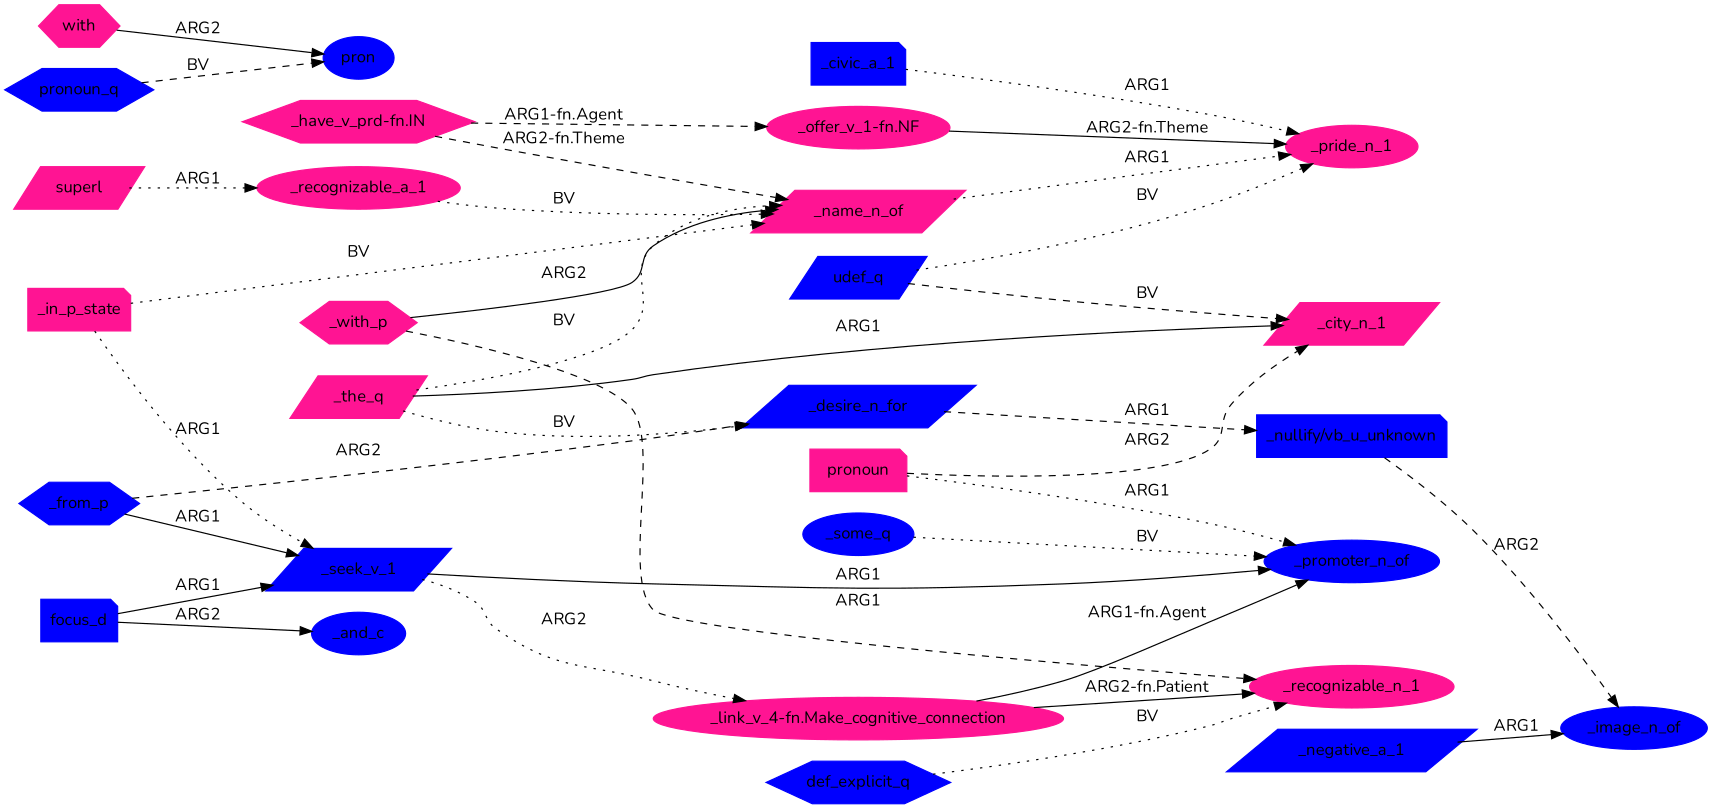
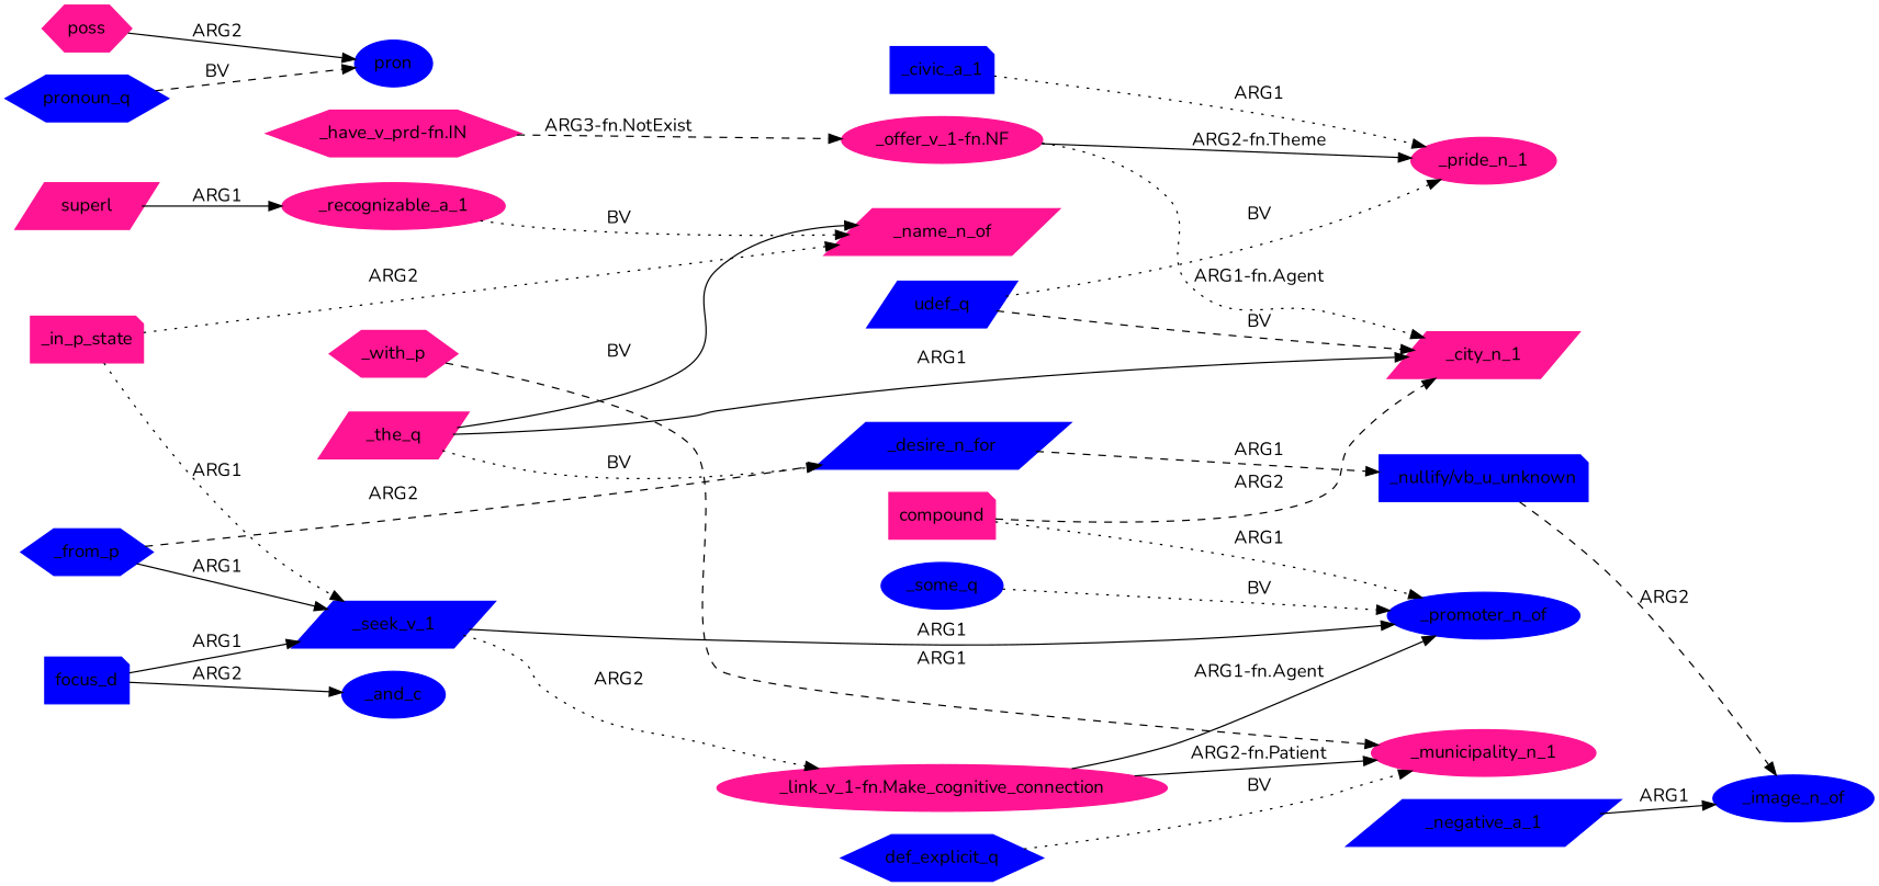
  digraph {
    fontname=Nunito
    rankdir=LR
    node [color=blue fontname=Nunito shape=ellipse style=filled]
    edge [fontname=Nunito style=dotted]
    _civic_a_1 [shape=note]
    _pride_n_1 [color=deeppink]
    "_have_v_prd-fn.IN" [color=deeppink shape=hexagon]
    _name_n_of [color=deeppink shape=parallelogram]
    "_offer_v_1-fn.NF" [color=deeppink]
    _city_n_1 [color=deeppink shape=parallelogram]
    _with_p [color=deeppink shape=hexagon]
-   _municipality_n_1 [color=deeppink label=_recognizable_n_1]
-   poss [color=deeppink shape=hexagon label=with]
+   _municipality_n_1 [color=deeppink]
+   poss [color=deeppink shape=hexagon]
    pron
    _some_q
    _promoter_n_of
    def_explicit_q [shape=hexagon]
-   compound [color=deeppink shape=note label=pronoun]
-   "_link_v_1-fn.Make_cognitive_connection" [color=deeppink label="_link_v_4-fn.Make_cognitive_connection"]
+   compound [color=deeppink shape=note]
+   "_link_v_1-fn.Make_cognitive_connection" [color=deeppink]
    _from_p [shape=hexagon]
    _seek_v_1 [shape=parallelogram]
    _desire_n_for [shape=parallelogram]
    "_nullify/vb_u_unknown" [shape=note]
    _recognizable_a_1 [color=deeppink]
    _negative_a_1 [shape=parallelogram]
    _image_n_of
    focus_d [shape=note]
    _and_c
    udef_q [shape=parallelogram]
    superl [color=deeppink shape=parallelogram]
    pronoun_q [shape=hexagon]
    _in_p_state [color=deeppink shape=note]
    _the_q [color=deeppink shape=parallelogram]
    _civic_a_1 -> _pride_n_1 [label=ARG1]
-   "_have_v_prd-fn.IN" -> _name_n_of [label="ARG2-fn.Theme" style=dashed]
-   "_have_v_prd-fn.IN" -> "_offer_v_1-fn.NF" [label="ARG1-fn.Agent" style=dashed]
-   _name_n_of -> _pride_n_1 [label=ARG1]
+   "_have_v_prd-fn.IN" -> "_offer_v_1-fn.NF" [label="ARG3-fn.NotExist" style=dashed]
    "_offer_v_1-fn.NF" -> _pride_n_1 [label="ARG2-fn.Theme" style=solid]
-   _with_p -> _name_n_of [label=ARG2 style=solid]
+   "_offer_v_1-fn.NF" -> _city_n_1 [label="ARG1-fn.Agent"]
    _with_p -> _municipality_n_1 [label=ARG1 style=dashed]
    poss -> pron [label=ARG2 style=solid]
    _some_q -> _promoter_n_of [label=BV]
    def_explicit_q -> _municipality_n_1 [label=BV]
    compound -> _city_n_1 [label=ARG2 style=dashed]
    compound -> _promoter_n_of [label=ARG1]
    "_link_v_1-fn.Make_cognitive_connection" -> _municipality_n_1 [label="ARG2-fn.Patient" style=solid]
    "_link_v_1-fn.Make_cognitive_connection" -> _promoter_n_of [label="ARG1-fn.Agent" style=solid]
    _from_p -> _seek_v_1 [label=ARG1 style=solid]
    _from_p -> _desire_n_for [label=ARG2 style=dashed]
    _seek_v_1 -> _promoter_n_of [label=ARG1 style=solid]
    _seek_v_1 -> "_link_v_1-fn.Make_cognitive_connection" [label=ARG2]
    _desire_n_for -> "_nullify/vb_u_unknown" [label=ARG1 style=dashed]
    "_nullify/vb_u_unknown" -> _image_n_of [label=ARG2 style=dashed]
    _recognizable_a_1 -> _name_n_of [label=BV]
    _negative_a_1 -> _image_n_of [label=ARG1 style=solid]
    focus_d -> _seek_v_1 [label=ARG1 style=solid]
    focus_d -> _and_c [label=ARG2 style=solid]
    udef_q -> _pride_n_1 [label=BV]
    udef_q -> _city_n_1 [label=BV style=dashed]
-   superl -> _recognizable_a_1 [label=ARG1]
+   superl -> _recognizable_a_1 [label=ARG1 style=solid]
    pronoun_q -> pron [label=BV style=dashed]
-   _in_p_state -> _name_n_of [label=BV]
+   _in_p_state -> _name_n_of [label=ARG2]
    _in_p_state -> _seek_v_1 [label=ARG1]
-   _the_q -> _name_n_of [label=BV]
+   _the_q -> _name_n_of [label=BV style=solid]
    _the_q -> _city_n_1 [label=ARG1 style=solid]
    _the_q -> _desire_n_for [label=BV]
  }
